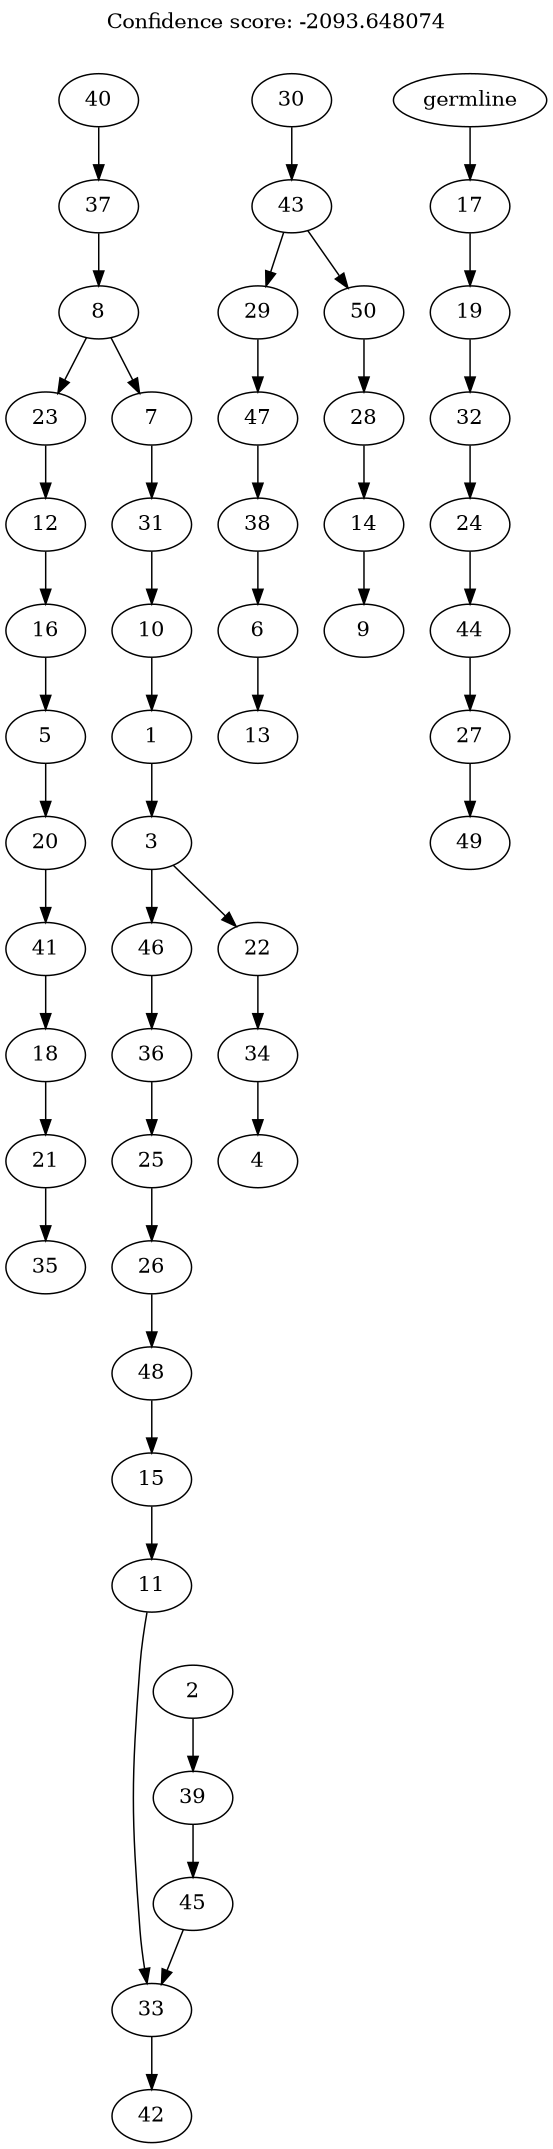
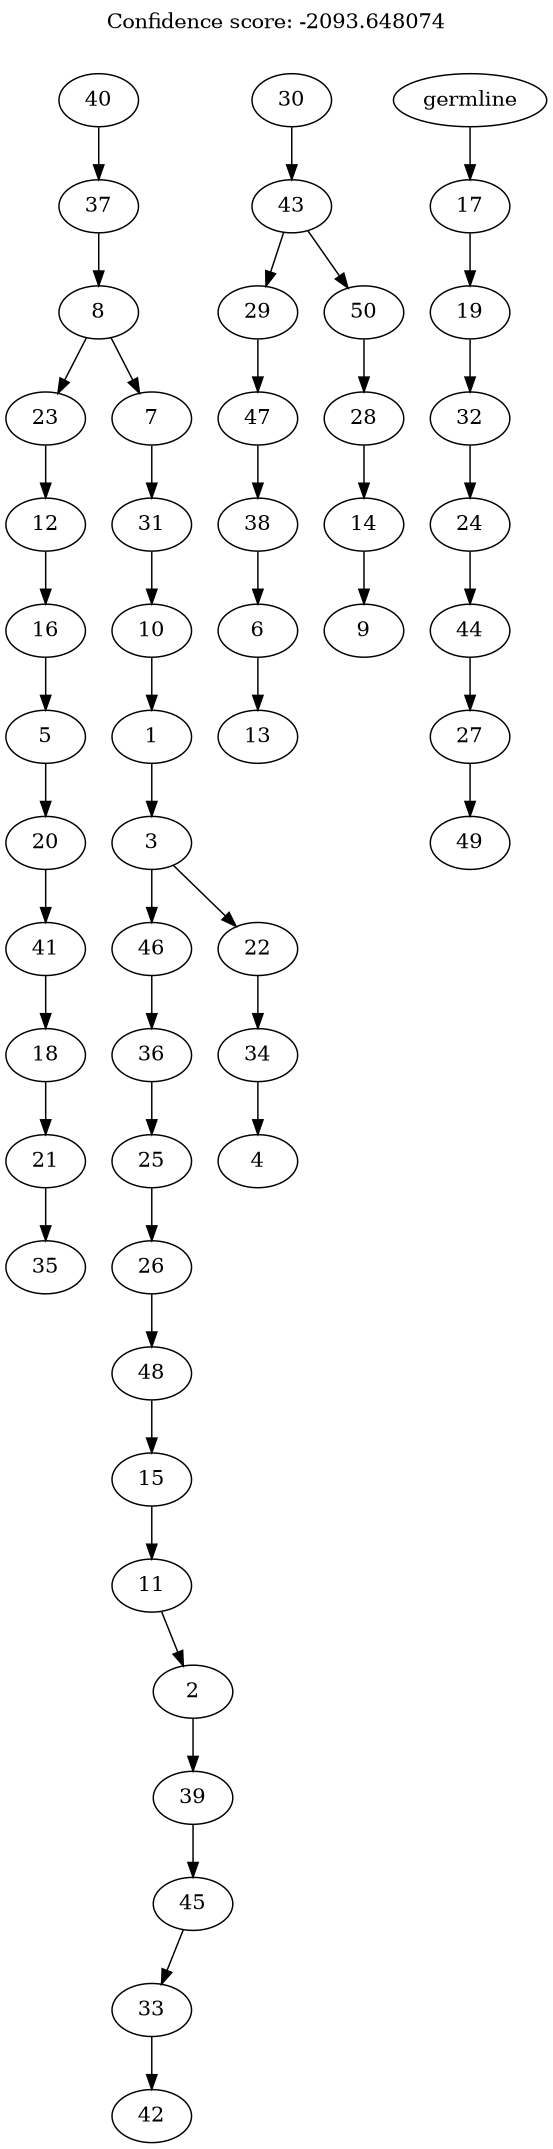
  digraph {
    label="Confidence score: -2093.648074"
    labelloc=t
    n1 [label=21]
    n2 [label=35]
    n3 [label=18]
    n4 [label=41]
    n5 [label=20]
    n6 [label=5]
    n7 [label=16]
    n8 [label=12]
    n9 [label=23]
    n10 [label=33]
    n11 [label=42]
    n12 [label=45]
    n13 [label=39]
    n14 [label=2]
    n15 [label=11]
    n16 [label=15]
    n17 [label=48]
    n18 [label=26]
    n19 [label=25]
    n20 [label=36]
    n21 [label=46]
    n22 [label=6]
    n23 [label=13]
    n24 [label=38]
    n25 [label=47]
    n26 [label=29]
    n27 [label=14]
    n28 [label=9]
    n29 [label=28]
    n30 [label=50]
    n31 [label=43]
    n32 [label=30]
    n33 [label=4]
    n34 [label=34]
    n35 [label=22]
    n36 [label=3]
    n37 [label=1]
    n38 [label=10]
    n39 [label=31]
    n40 [label=7]
    n41 [label=8]
    n42 [label=37]
    n43 [label=40]
    n44 [label=49]
    n45 [label=27]
    n46 [label=44]
    n47 [label=24]
    n48 [label=32]
    n49 [label=19]
    n50 [label=17]
    n51 [label=germline]
    n1 -> n2
    n3 -> n1
    n4 -> n3
    n5 -> n4
    n6 -> n5
    n7 -> n6
    n8 -> n7
    n9 -> n8
    n10 -> n11
    n12 -> n10
    n13 -> n12
    n14 -> n13
-   n15 -> n10
+   n15 -> n14
    n16 -> n15
    n17 -> n16
    n18 -> n17
    n19 -> n18
    n20 -> n19
    n21 -> n20
    n22 -> n23
    n24 -> n22
    n25 -> n24
    n26 -> n25
    n27 -> n28
    n29 -> n27
    n30 -> n29
    n31 -> n26
    n31 -> n30
    n32 -> n31
    n34 -> n33
    n35 -> n34
    n36 -> n21
    n36 -> n35
    n37 -> n36
    n38 -> n37
    n39 -> n38
    n40 -> n39
    n41 -> n9
    n41 -> n40
    n42 -> n41
    n43 -> n42
    n45 -> n44
    n46 -> n45
    n47 -> n46
    n48 -> n47
    n49 -> n48
    n50 -> n49
    n51 -> n50
  }
